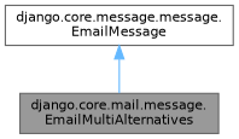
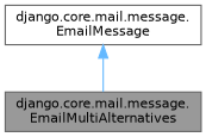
  digraph {
    node [color=gray40 fontname=Helvetica fontsize=10 shape=box style=filled]
    n1 [fillcolor=grey60 fontcolor=black height=0.2 label="django.core.mail.message.\lEmailMultiAlternatives" width=0.4]
-   n2 [fillcolor=white height=0.2 label="django.core.message.message.\lEmailMessage" width=0.4]
+   n2 [fillcolor=white height=0.2 label="django.core.mail.message.\lEmailMessage" width=0.4]
    n2 -> n1 [color=steelblue1 dir=back fontname=Helvetica fontsize=10 labelfontname=Helvetica labelfontsize=10 style=solid]
  }
